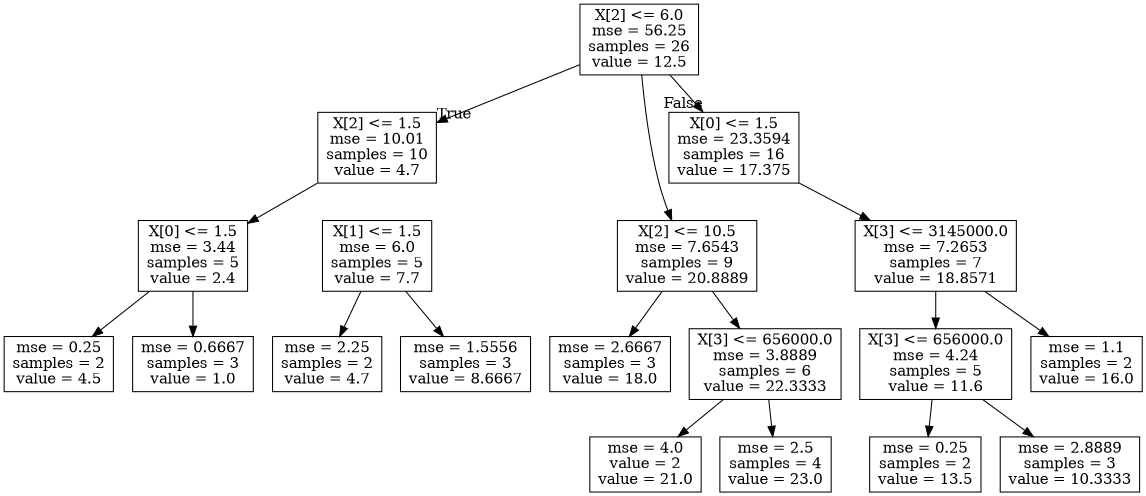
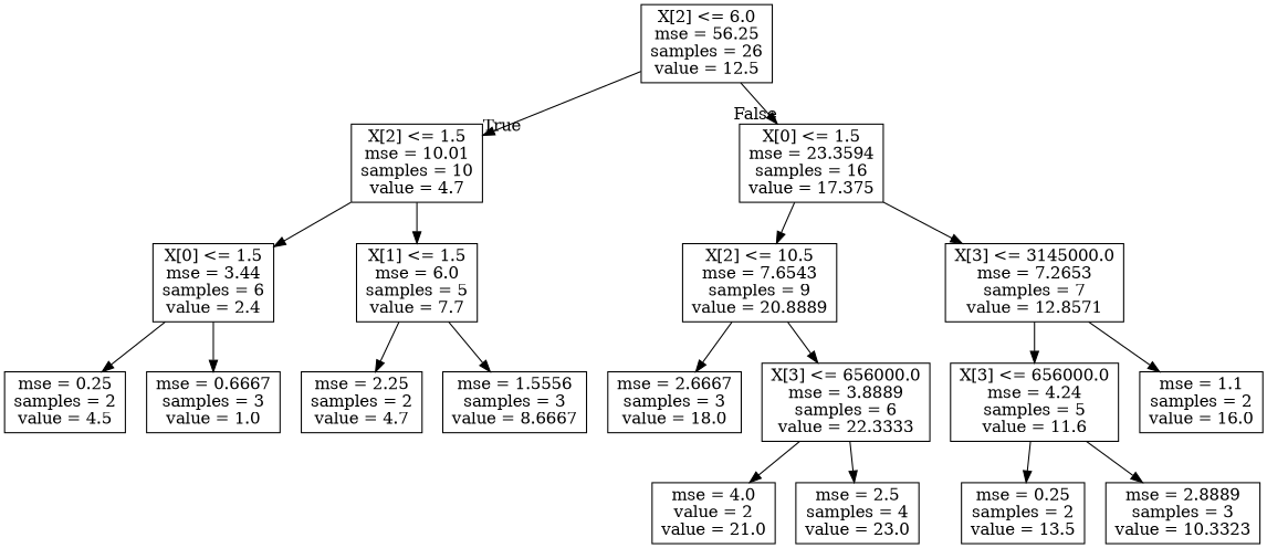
  digraph {
    node [shape=box]
    n1 [label="X[2] <= 6.0\nmse = 56.25\nsamples = 26\nvalue = 12.5"]
    n2 [label="X[2] <= 1.5\nmse = 10.01\nsamples = 10\nvalue = 4.7"]
    n3 [label="X[0] <= 1.5\nmse = 23.3594\nsamples = 16\nvalue = 17.375"]
-   n4 [label="X[0] <= 1.5\nmse = 3.44\nsamples = 5\nvalue = 2.4"]
+   n4 [label="X[0] <= 1.5\nmse = 3.44\nsamples = 6\nvalue = 2.4"]
    n5 [label="X[1] <= 1.5\nmse = 6.0\nsamples = 5\nvalue = 7.7"]
    n6 [label="X[2] <= 10.5\nmse = 7.6543\nsamples = 9\nvalue = 20.8889"]
-   n7 [label="X[3] <= 3145000.0\nmse = 7.2653\nsamples = 7\nvalue = 18.8571"]
+   n7 [label="X[3] <= 3145000.0\nmse = 7.2653\nsamples = 7\nvalue = 12.8571"]
    n8 [label="mse = 0.25\nsamples = 2\nvalue = 4.5"]
    n9 [label="mse = 0.6667\nsamples = 3\nvalue = 1.0"]
    n10 [label="mse = 2.25\nsamples = 2\nvalue = 4.7"]
    n11 [label="mse = 1.5556\nsamples = 3\nvalue = 8.6667"]
    n12 [label="mse = 2.6667\nsamples = 3\nvalue = 18.0"]
    n13 [label="X[3] <= 656000.0\nmse = 3.8889\nsamples = 6\nvalue = 22.3333"]
    n14 [label="X[3] <= 656000.0\nmse = 4.24\nsamples = 5\nvalue = 11.6"]
    n15 [label="mse = 1.1\nsamples = 2\nvalue = 16.0"]
    n16 [label="mse = 4.0\nvalue = 2\nvalue = 21.0"]
    n17 [label="mse = 2.5\nsamples = 4\nvalue = 23.0"]
    n18 [label="mse = 0.25\nsamples = 2\nvalue = 13.5"]
-   n19 [label="mse = 2.8889\nsamples = 3\nvalue = 10.3333"]
+   n19 [label="mse = 2.8889\nsamples = 3\nvalue = 10.3323"]
    n1 -> n2 [headlabel=True labelangle=45 labeldistance=2.5]
    n1 -> n3 [headlabel=False labelangle=-45 labeldistance=2.5]
    n2 -> n4
-   n1 -> n6
+   n2 -> n5
+   n3 -> n6
    n3 -> n7
    n4 -> n8
    n4 -> n9
    n5 -> n10
    n5 -> n11
    n6 -> n12
    n6 -> n13
    n7 -> n14
    n7 -> n15
    n13 -> n16
    n13 -> n17
    n14 -> n18
    n14 -> n19
  }
